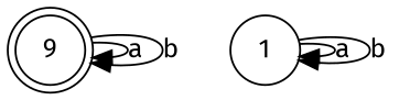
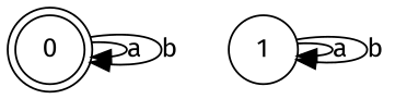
  digraph {
    fontname="Fira Sans"
    node [fontname="Fira Sans"]
    edge [fontname="Fira Sans"]
-   n1 [label=9 shape=doublecircle]
+   n1 [label=0 shape=doublecircle]
    n2 [label=1 shape=circle]
    n1 -> n1 [label=a]
    n1 -> n1 [label=b]
    n2 -> n2 [label=a]
    n2 -> n2 [label=b]
  }
